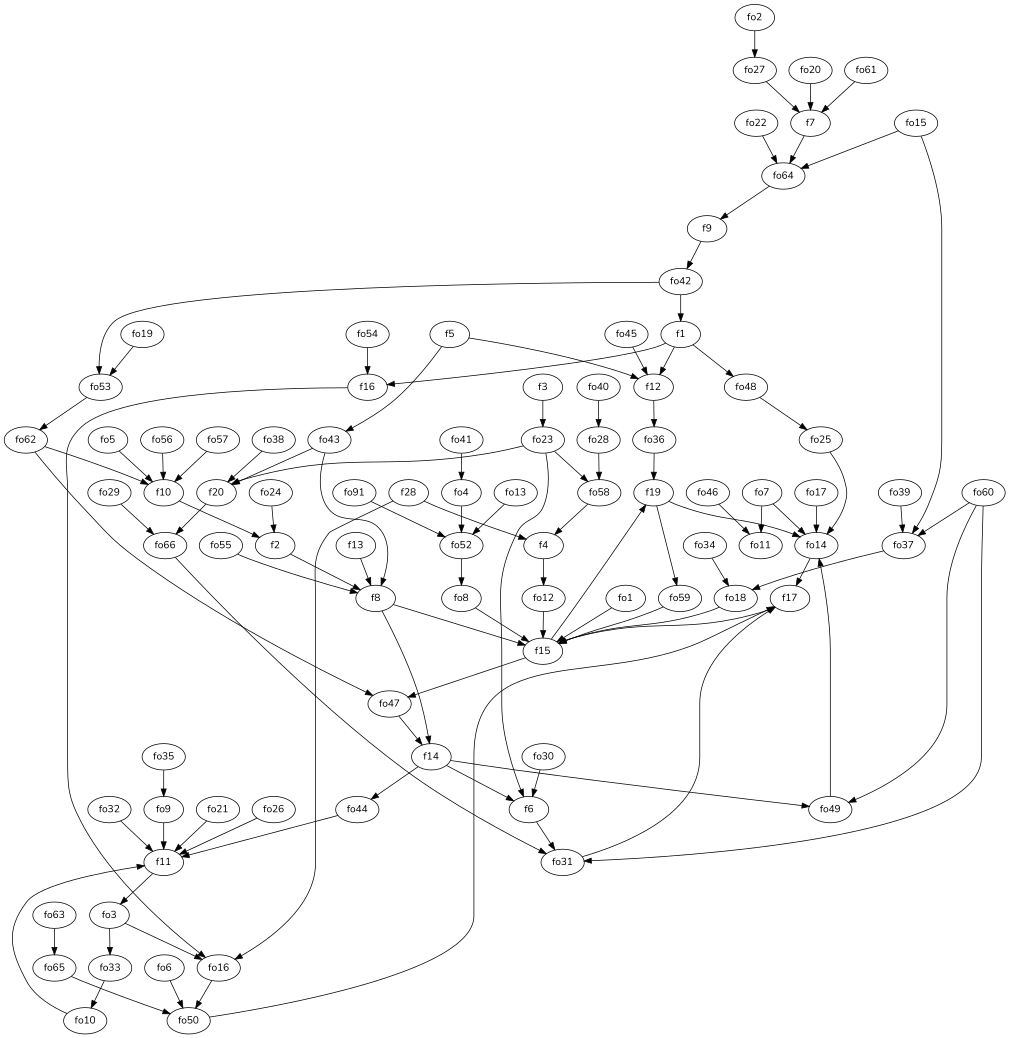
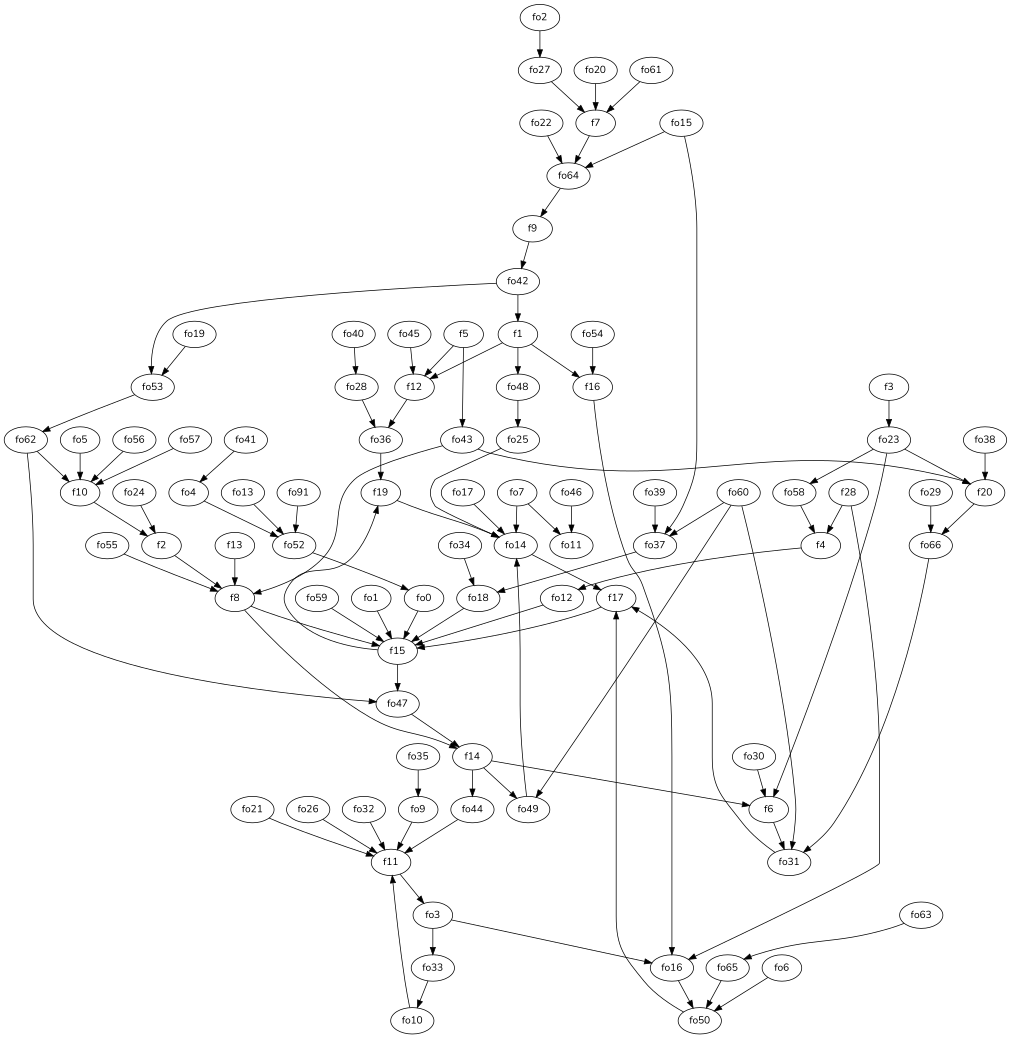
  strict digraph {
    fontname=Nunito
    node [fontname=Nunito]
    edge [fontname=Nunito weight=2]
    f1
    f12
    f16
    fo48
    fo36
    fo16
    fo25
    f2
    f8
    f14
    f15
    f3
    fo23
    f6
    f20
    fo58
    f4
    fo12
    f5
    fo43
    fo31
    f17
    f7
    fo64
    f9
    fo44
    fo49
    f19
    fo47
    fo42
    fo53
    f10
    f11
    fo3
    fo33
    f13
    fo14
    fo59
    fo50
    n40 [label=f28]
    fo66
    fo1
    fo2
    fo27
    fo20
    fo10
    fo4
    fo52
-   fo8
+   fo8 [label=fo0]
    fo5
    fo6
    fo7
    fo11
    fo9
    fo13
    fo15
    fo37
    fo18
    fo17
    fo19
    fo62
    fo21
    fo22
    fo24
    fo26
    fo28
    fo29
    fo30
    fo32
    fo34
    fo35
    fo38
    fo39
    fo40
    fo41
    fo45
    fo46
    n78 [label=fo91]
    fo54
    fo55
    fo56
    fo57
    fo60
    fo61
    fo63
    fo65
    f1 -> f12
    f1 -> f16
    f1 -> fo48
    f12 -> fo36
    f16 -> fo16
    fo48 -> fo25
    fo36 -> f19
    fo16 -> fo50
    fo25 -> fo14
    f2 -> f8
    f8 -> f14
    f8 -> f15
    f14 -> f6
    f14 -> fo44
    f14 -> fo49
    f15 -> f19
    f15 -> fo47
    f3 -> fo23
    fo23 -> f6
    fo23 -> f20
    fo23 -> fo58
    f6 -> fo31
    f20 -> fo66
    fo58 -> f4
    f4 -> fo12
    fo12 -> f15
    f5 -> f12
    f5 -> fo43
    fo43 -> f8
    fo43 -> f20
    fo31 -> f17
    f17 -> f15
    f7 -> fo64
    fo64 -> f9
    f9 -> fo42
    fo44 -> f11
    fo49 -> fo14
    f19 -> fo14
-   f19 -> fo59
    fo47 -> f14
    fo42 -> f1
    fo42 -> fo53
    fo53 -> fo62
    f10 -> f2
    f11 -> fo3
    fo3 -> fo16
    fo3 -> fo33
    fo33 -> fo10
    f13 -> f8
    fo14 -> f17
    fo59 -> f15
    fo50 -> f17
    n40 -> fo16
    n40 -> f4
    fo66 -> fo31
    fo1 -> f15
    fo2 -> fo27
    fo27 -> f7
    fo20 -> f7
    fo10 -> f11
    fo4 -> fo52
    fo52 -> fo8
    fo8 -> f15
    fo5 -> f10
    fo6 -> fo50
    fo7 -> fo14
    fo7 -> fo11
    fo9 -> f11
    fo13 -> fo52
    fo15 -> fo64
    fo15 -> fo37
    fo37 -> fo18
    fo18 -> f15
    fo17 -> fo14
    fo19 -> fo53
    fo62 -> fo47
    fo62 -> f10
    fo21 -> f11
    fo22 -> fo64
    fo24 -> f2
    fo26 -> f11
-   fo28 -> fo58
+   fo28 -> fo36
    fo29 -> fo66
    fo30 -> f6
    fo32 -> f11
    fo34 -> fo18
    fo35 -> fo9
    fo38 -> f20
    fo39 -> fo37
    fo40 -> fo28
    fo41 -> fo4
    fo45 -> f12
    fo46 -> fo11
    n78 -> fo52
    fo54 -> f16
    fo55 -> f8
    fo56 -> f10
    fo57 -> f10
    fo60 -> fo31
    fo60 -> fo49
    fo60 -> fo37
    fo61 -> f7
    fo63 -> fo65
    fo65 -> fo50
  }
